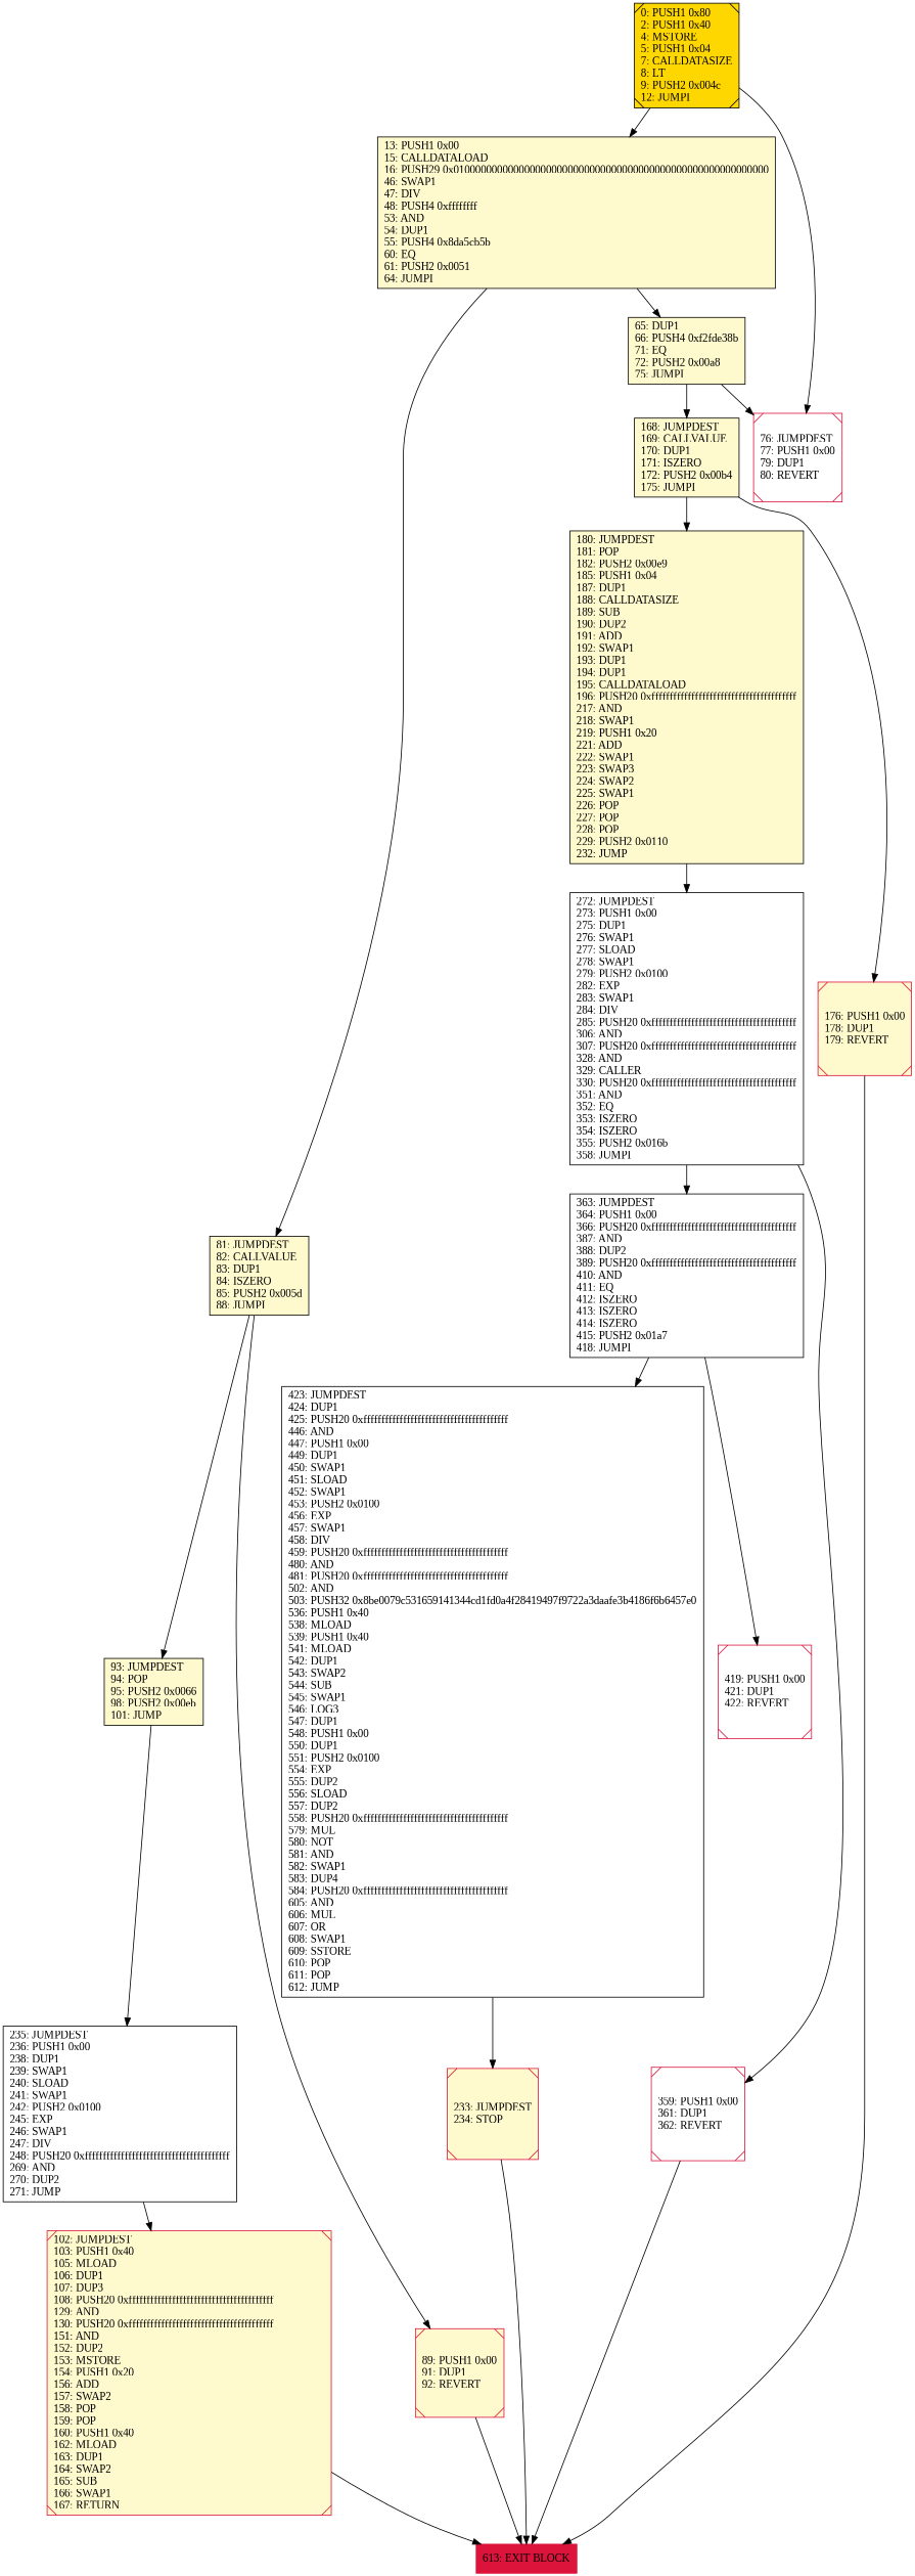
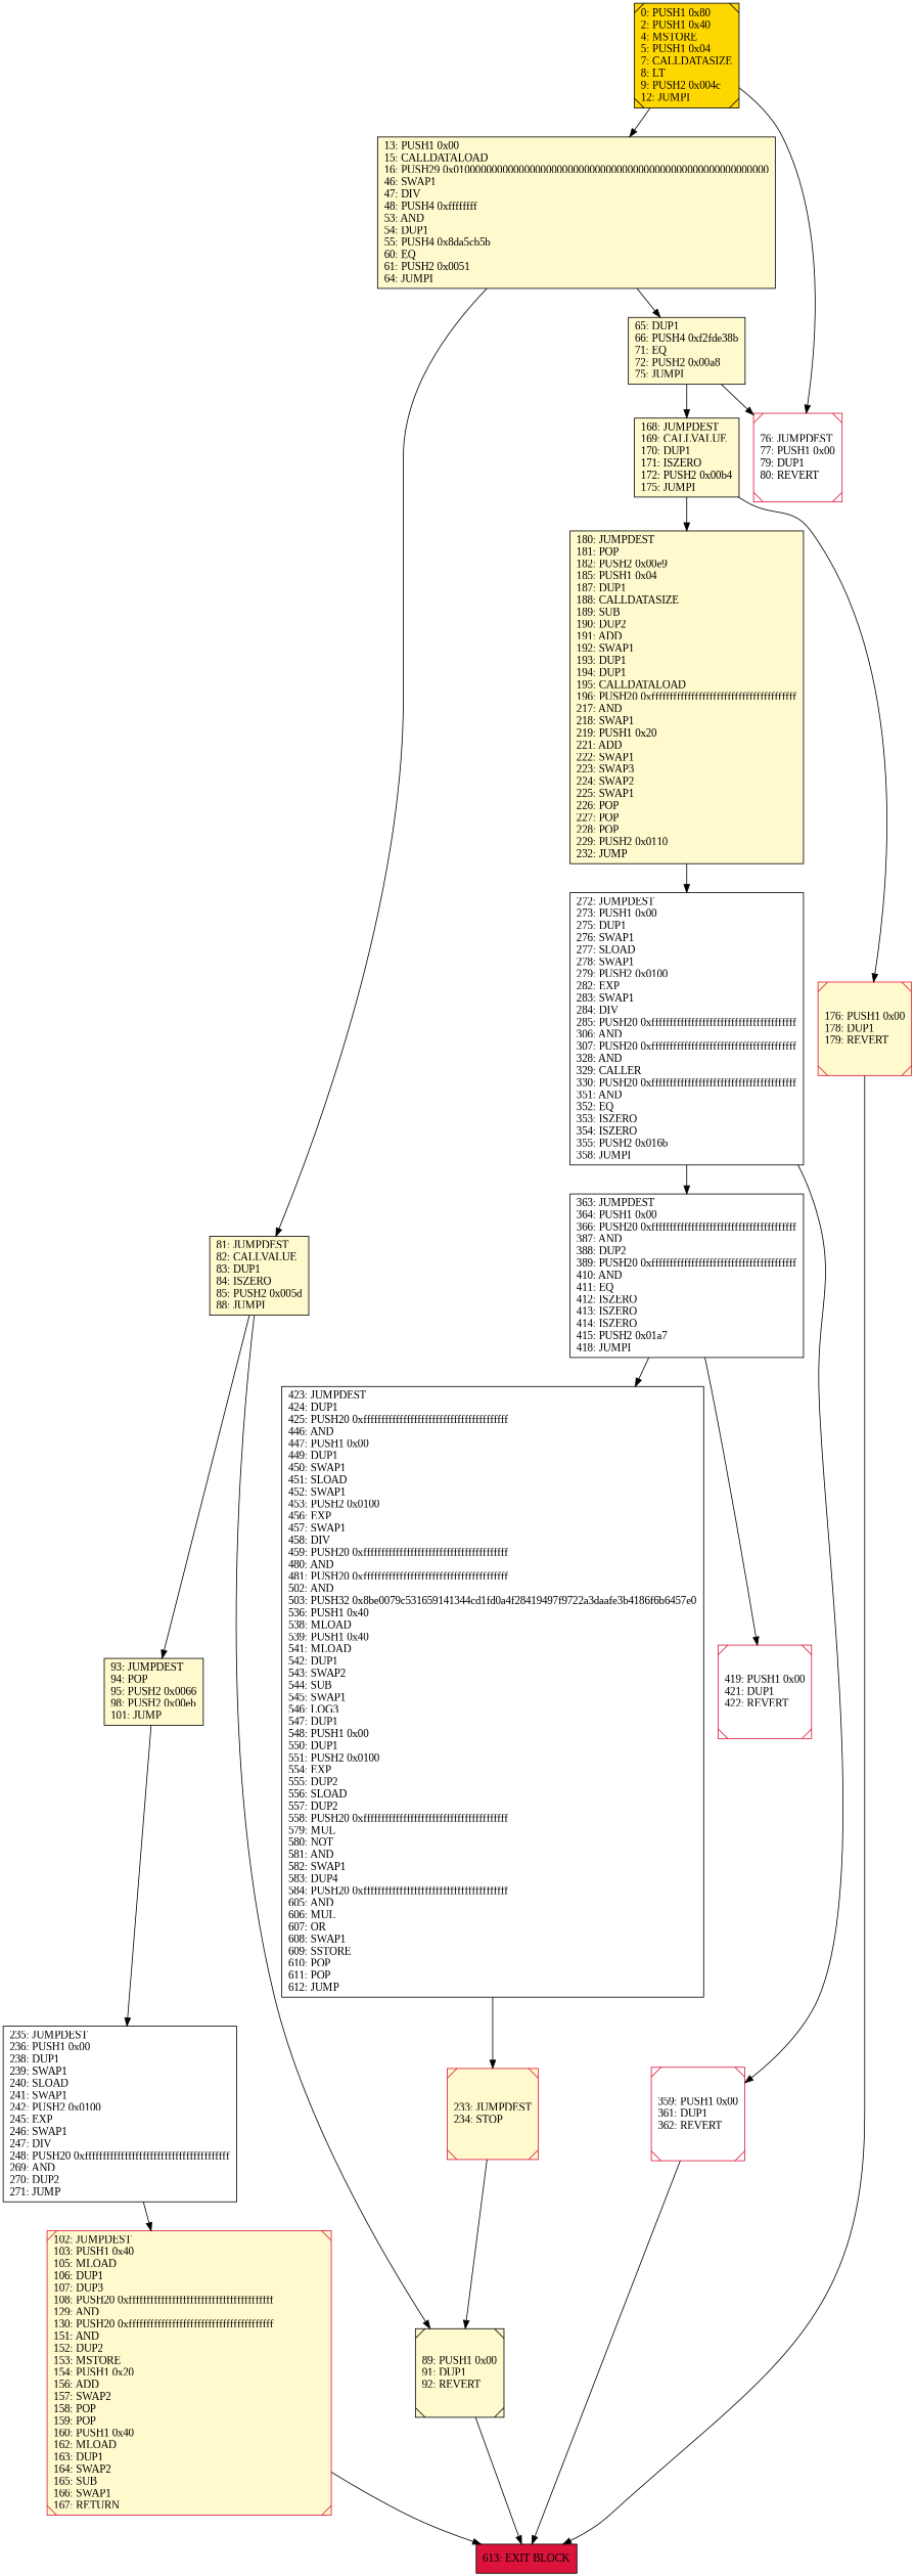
  digraph {
    fontname="Liberation Serif"
    rankdir=UD
    node [color=black fillcolor=lemonchiffon fontcolor=black fontname="Liberation Serif" shape=box style=filled]
    edge [fontname="Liberation Serif"]
    n1 [fillcolor=white label="363: JUMPDEST\l364: PUSH1 0x00\l366: PUSH20 0xffffffffffffffffffffffffffffffffffffffff\l387: AND\l388: DUP2\l389: PUSH20 0xffffffffffffffffffffffffffffffffffffffff\l410: AND\l411: EQ\l412: ISZERO\l413: ISZERO\l414: ISZERO\l415: PUSH2 0x01a7\l418: JUMPI\l"]
    n2 [color=crimson fillcolor=white label="419: PUSH1 0x00\l421: DUP1\l422: REVERT\l" shape=Msquare]
    n3 [fillcolor=white label="423: JUMPDEST\l424: DUP1\l425: PUSH20 0xffffffffffffffffffffffffffffffffffffffff\l446: AND\l447: PUSH1 0x00\l449: DUP1\l450: SWAP1\l451: SLOAD\l452: SWAP1\l453: PUSH2 0x0100\l456: EXP\l457: SWAP1\l458: DIV\l459: PUSH20 0xffffffffffffffffffffffffffffffffffffffff\l480: AND\l481: PUSH20 0xffffffffffffffffffffffffffffffffffffffff\l502: AND\l503: PUSH32 0x8be0079c531659141344cd1fd0a4f28419497f9722a3daafe3b4186f6b6457e0\l536: PUSH1 0x40\l538: MLOAD\l539: PUSH1 0x40\l541: MLOAD\l542: DUP1\l543: SWAP2\l544: SUB\l545: SWAP1\l546: LOG3\l547: DUP1\l548: PUSH1 0x00\l550: DUP1\l551: PUSH2 0x0100\l554: EXP\l555: DUP2\l556: SLOAD\l557: DUP2\l558: PUSH20 0xffffffffffffffffffffffffffffffffffffffff\l579: MUL\l580: NOT\l581: AND\l582: SWAP1\l583: DUP4\l584: PUSH20 0xffffffffffffffffffffffffffffffffffffffff\l605: AND\l606: MUL\l607: OR\l608: SWAP1\l609: SSTORE\l610: POP\l611: POP\l612: JUMP\l"]
    n4 [color=crimson label="233: JUMPDEST\l234: STOP\l" shape=Msquare]
-   n5 [color=crimson fillcolor=crimson label="613: EXIT BLOCK\l"]
+   n5 [fillcolor=crimson label="613: EXIT BLOCK\l"]
    n6 [color=crimson fillcolor=white label="359: PUSH1 0x00\l361: DUP1\l362: REVERT\l" shape=Msquare]
    n7 [label="65: DUP1\l66: PUSH4 0xf2fde38b\l71: EQ\l72: PUSH2 0x00a8\l75: JUMPI\l"]
    n8 [color=crimson fillcolor=white label="76: JUMPDEST\l77: PUSH1 0x00\l79: DUP1\l80: REVERT\l" shape=Msquare]
    n9 [label="168: JUMPDEST\l169: CALLVALUE\l170: DUP1\l171: ISZERO\l172: PUSH2 0x00b4\l175: JUMPI\l"]
    n10 [label="180: JUMPDEST\l181: POP\l182: PUSH2 0x00e9\l185: PUSH1 0x04\l187: DUP1\l188: CALLDATASIZE\l189: SUB\l190: DUP2\l191: ADD\l192: SWAP1\l193: DUP1\l194: DUP1\l195: CALLDATALOAD\l196: PUSH20 0xffffffffffffffffffffffffffffffffffffffff\l217: AND\l218: SWAP1\l219: PUSH1 0x20\l221: ADD\l222: SWAP1\l223: SWAP3\l224: SWAP2\l225: SWAP1\l226: POP\l227: POP\l228: POP\l229: PUSH2 0x0110\l232: JUMP\l"]
    n11 [color=crimson label="176: PUSH1 0x00\l178: DUP1\l179: REVERT\l" shape=Msquare]
    n12 [fillcolor=white label="272: JUMPDEST\l273: PUSH1 0x00\l275: DUP1\l276: SWAP1\l277: SLOAD\l278: SWAP1\l279: PUSH2 0x0100\l282: EXP\l283: SWAP1\l284: DIV\l285: PUSH20 0xffffffffffffffffffffffffffffffffffffffff\l306: AND\l307: PUSH20 0xffffffffffffffffffffffffffffffffffffffff\l328: AND\l329: CALLER\l330: PUSH20 0xffffffffffffffffffffffffffffffffffffffff\l351: AND\l352: EQ\l353: ISZERO\l354: ISZERO\l355: PUSH2 0x016b\l358: JUMPI\l"]
    n13 [label="13: PUSH1 0x00\l15: CALLDATALOAD\l16: PUSH29 0x0100000000000000000000000000000000000000000000000000000000\l46: SWAP1\l47: DIV\l48: PUSH4 0xffffffff\l53: AND\l54: DUP1\l55: PUSH4 0x8da5cb5b\l60: EQ\l61: PUSH2 0x0051\l64: JUMPI\l"]
    n14 [label="81: JUMPDEST\l82: CALLVALUE\l83: DUP1\l84: ISZERO\l85: PUSH2 0x005d\l88: JUMPI\l"]
-   n15 [color=crimson label="89: PUSH1 0x00\l91: DUP1\l92: REVERT\l" shape=Msquare]
+   n15 [label="89: PUSH1 0x00\l91: DUP1\l92: REVERT\l" shape=Msquare]
    n16 [label="93: JUMPDEST\l94: POP\l95: PUSH2 0x0066\l98: PUSH2 0x00eb\l101: JUMP\l"]
    n17 [fillcolor=gold label="0: PUSH1 0x80\l2: PUSH1 0x40\l4: MSTORE\l5: PUSH1 0x04\l7: CALLDATASIZE\l8: LT\l9: PUSH2 0x004c\l12: JUMPI\l" shape=Msquare]
    n18 [fillcolor=white label="235: JUMPDEST\l236: PUSH1 0x00\l238: DUP1\l239: SWAP1\l240: SLOAD\l241: SWAP1\l242: PUSH2 0x0100\l245: EXP\l246: SWAP1\l247: DIV\l248: PUSH20 0xffffffffffffffffffffffffffffffffffffffff\l269: AND\l270: DUP2\l271: JUMP\l"]
    n19 [color=crimson label="102: JUMPDEST\l103: PUSH1 0x40\l105: MLOAD\l106: DUP1\l107: DUP3\l108: PUSH20 0xffffffffffffffffffffffffffffffffffffffff\l129: AND\l130: PUSH20 0xffffffffffffffffffffffffffffffffffffffff\l151: AND\l152: DUP2\l153: MSTORE\l154: PUSH1 0x20\l156: ADD\l157: SWAP2\l158: POP\l159: POP\l160: PUSH1 0x40\l162: MLOAD\l163: DUP1\l164: SWAP2\l165: SUB\l166: SWAP1\l167: RETURN\l" shape=Msquare]
    n1 -> n2
    n1 -> n3
    n3 -> n4
-   n4 -> n5
+   n4 -> n15
    n6 -> n5
    n7 -> n8
    n7 -> n9
    n9 -> n10
    n9 -> n11
    n10 -> n12
    n11 -> n5
    n12 -> n1
    n12 -> n6
    n13 -> n7
    n13 -> n14
    n14 -> n15
    n14 -> n16
    n15 -> n5
    n16 -> n18
    n17 -> n8
    n17 -> n13
    n18 -> n19
    n19 -> n5
  }
